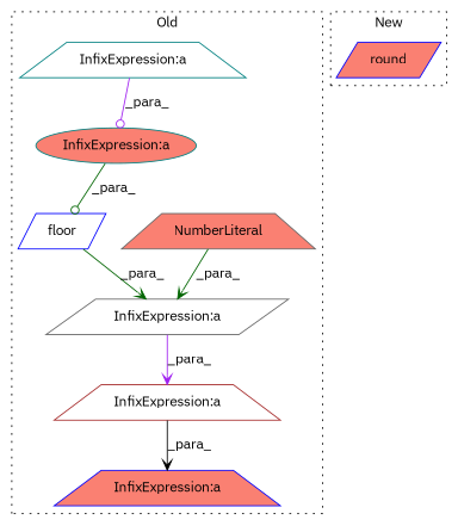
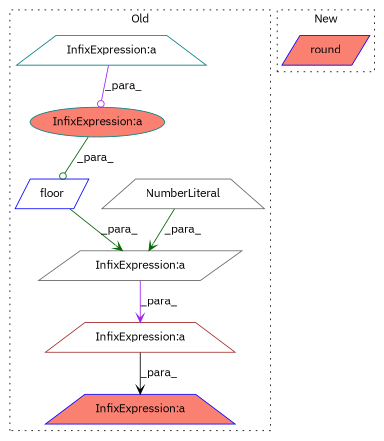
  digraph {
    fontname="IBM Plex Sans"
    node [a=27 l=3 shape=trapezium style=filled fillcolor=white color=blue fontname="IBM Plex Sans"]
    edge [color=darkgreen arrowhead=vee fontname="IBM Plex Sans"]
    n1 [a=32 l="6,1" label=floor s="3636,3657" shape=parallelogram]
    n2 [label="InfixExpression:a" s=3651 shape=ellipse fillcolor=salmon color=teal]
    n3 [label="InfixExpression:a" s=3702 color=brown]
    n4 [label="InfixExpression:a" s=3659 shape=parallelogram color=gray40]
-   n5 [a=34 l=1 label=NumberLiteral s=3662 fillcolor=salmon color=gray40]
+   n5 [a=34 l=1 label=NumberLiteral s=3662 color=gray40]
    n6 [label="InfixExpression:a" s=3542 color=teal]
    n7 [label="InfixExpression:a" s=3712 fillcolor=salmon]
    n8 [a=32 l="6,1" label=round s="3795,3809" shape=parallelogram fillcolor=salmon]
    subgraph cluster_1 {
      label=Old
      style=dotted
      n1
      n2
      n3
      n4
      n5
      n6
      n7
    }
    subgraph cluster_2 {
      label=New
      style=dotted
      n8
    }
    n1 -> n4 [label=_para_]
    n2 -> n1 [label=_para_ arrowhead=odot]
    n3 -> n7 [label=_para_ color=black]
    n4 -> n3 [label=_para_ color=purple]
    n5 -> n4 [label=_para_]
    n6 -> n2 [label=_para_ color=purple arrowhead=odot]
  }
